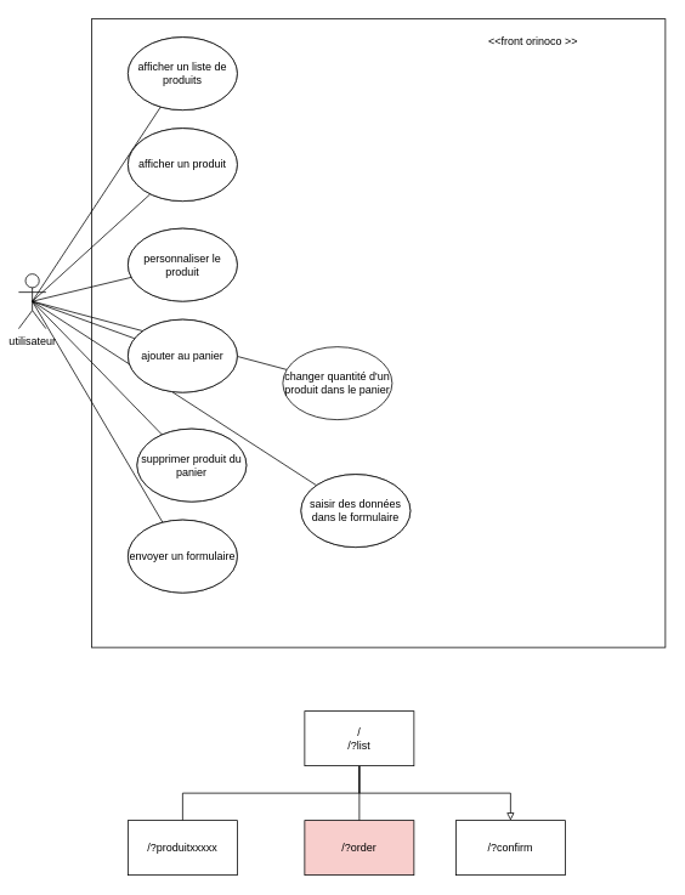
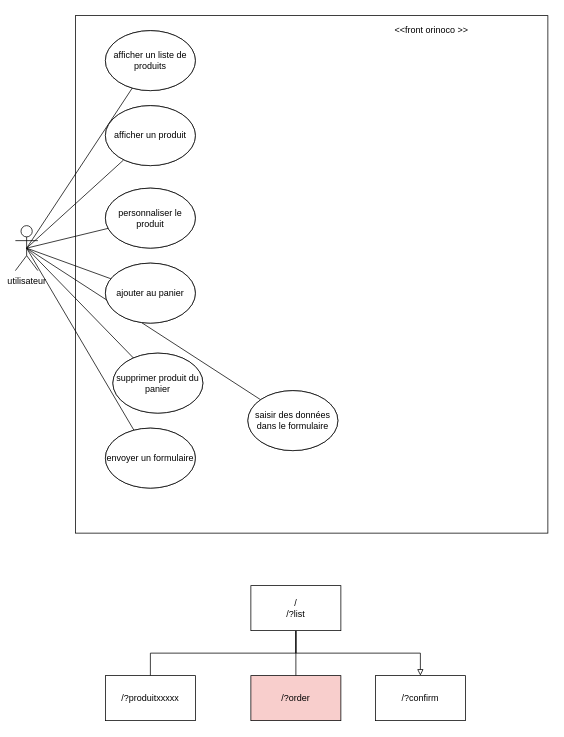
  <mxCell id="0" />
  <mxCell id="1" parent="0" />
  <mxCell id="2" value="" style="rounded=0;whiteSpace=wrap;html=1;" vertex="1" parent="1"><mxGeometry x="100" y="20" width="630" height="690" as="geometry" /></mxCell>
  <mxCell id="3" style="rounded=0;orthogonalLoop=1;jettySize=auto;html=1;exitX=0.5;exitY=0.5;exitDx=0;exitDy=0;exitPerimeter=0;endArrow=none;endFill=0;" edge="1" parent="1" source="11" target="13"><mxGeometry relative="1" as="geometry" /></mxCell>
  <mxCell id="4" style="edgeStyle=none;rounded=0;orthogonalLoop=1;jettySize=auto;html=1;exitX=0.5;exitY=0.5;exitDx=0;exitDy=0;exitPerimeter=0;endArrow=none;endFill=0;" edge="1" parent="1" source="11" target="14"><mxGeometry relative="1" as="geometry" /></mxCell>
  <mxCell id="5" style="edgeStyle=none;rounded=0;orthogonalLoop=1;jettySize=auto;html=1;exitX=0.5;exitY=0.5;exitDx=0;exitDy=0;exitPerimeter=0;endArrow=none;endFill=0;" edge="1" parent="1" source="11" target="15"><mxGeometry relative="1" as="geometry" /></mxCell>
  <mxCell id="6" style="edgeStyle=none;rounded=0;orthogonalLoop=1;jettySize=auto;html=1;exitX=0.5;exitY=0.5;exitDx=0;exitDy=0;exitPerimeter=0;endArrow=none;endFill=0;" edge="1" parent="1" source="11" target="16"><mxGeometry relative="1" as="geometry" /></mxCell>
  <mxCell id="7" style="edgeStyle=none;rounded=0;orthogonalLoop=1;jettySize=auto;html=1;exitX=0.5;exitY=0.5;exitDx=0;exitDy=0;exitPerimeter=0;endArrow=none;endFill=0;" edge="1" parent="1" source="11" target="17"><mxGeometry relative="1" as="geometry" /></mxCell>
  <mxCell id="8" style="edgeStyle=none;rounded=0;orthogonalLoop=1;jettySize=auto;html=1;exitX=0.5;exitY=0.5;exitDx=0;exitDy=0;exitPerimeter=0;endArrow=none;endFill=0;" edge="1" parent="1" source="11" target="18"><mxGeometry relative="1" as="geometry" /></mxCell>
  <mxCell id="9" style="edgeStyle=none;rounded=0;orthogonalLoop=1;jettySize=auto;html=1;exitX=0.5;exitY=0.5;exitDx=0;exitDy=0;exitPerimeter=0;endArrow=none;endFill=0;" edge="1" parent="1" source="11" target="19"><mxGeometry relative="1" as="geometry" /></mxCell>
- <mxCell id="10" style="edgeStyle=none;rounded=0;orthogonalLoop=1;jettySize=auto;html=1;exitX=0.5;exitY=0.5;exitDx=0;exitDy=0;exitPerimeter=0;endArrow=none;endFill=0;" edge="1" parent="1" source="11" target="20"><mxGeometry relative="1" as="geometry" /></mxCell>
  <mxCell id="11" value="utilisateur" style="shape=umlActor;verticalLabelPosition=bottom;verticalAlign=top;html=1;outlineConnect=0;" vertex="1" parent="1"><mxGeometry x="20" y="300" width="30" height="60" as="geometry" /></mxCell>
- <mxCell id="12" value="&amp;lt;&amp;lt;front orinoco &amp;gt;&amp;gt;" style="text;html=1;strokeColor=none;fillColor=none;align=center;verticalAlign=middle;whiteSpace=wrap;rounded=0;" vertex="1" parent="1"><mxGeometry x="500" y="35" width="170" height="20" as="geometry" /></mxCell>
+ <mxCell id="12" value="&amp;lt;&amp;lt;front orinoco &amp;gt;&amp;gt;" style="text;html=1;strokeColor=none;fillColor=none;align=center;verticalAlign=middle;whiteSpace=wrap;rounded=0;" vertex="1" parent="1"><mxGeometry x="490" y="30" width="170" height="20" as="geometry" /></mxCell>
  <mxCell id="13" value="afficher un liste de produits" style="ellipse;whiteSpace=wrap;html=1;" vertex="1" parent="1"><mxGeometry x="140" y="40" width="120" height="80" as="geometry" /></mxCell>
  <mxCell id="14" value="afficher un produit" style="ellipse;whiteSpace=wrap;html=1;" vertex="1" parent="1"><mxGeometry x="140" y="140" width="120" height="80" as="geometry" /></mxCell>
  <mxCell id="15" value="personnaliser le produit" style="ellipse;whiteSpace=wrap;html=1;" vertex="1" parent="1"><mxGeometry x="140" y="250" width="120" height="80" as="geometry" /></mxCell>
  <mxCell id="16" value="ajouter au panier" style="ellipse;whiteSpace=wrap;html=1;" vertex="1" parent="1"><mxGeometry x="140" y="350" width="120" height="80" as="geometry" /></mxCell>
  <mxCell id="17" value="supprimer produit du panier" style="ellipse;whiteSpace=wrap;html=1;" vertex="1" parent="1"><mxGeometry x="150" y="470" width="120" height="80" as="geometry" /></mxCell>
  <mxCell id="18" value="envoyer un formulaire" style="ellipse;whiteSpace=wrap;html=1;" vertex="1" parent="1"><mxGeometry x="140" y="570" width="120" height="80" as="geometry" /></mxCell>
  <mxCell id="19" value="saisir des données dans le formulaire" style="ellipse;whiteSpace=wrap;html=1;" vertex="1" parent="1"><mxGeometry x="330" y="520" width="120" height="80" as="geometry" /></mxCell>
- <mxCell id="20" value="changer quantité d'un produit dans le panier" style="ellipse;whiteSpace=wrap;html=1;" vertex="1" parent="1"><mxGeometry x="310" y="380" width="120" height="80" as="geometry" /></mxCell>
  <mxCell id="21" style="edgeStyle=orthogonalEdgeStyle;rounded=0;orthogonalLoop=1;jettySize=auto;html=1;exitX=0.5;exitY=1;exitDx=0;exitDy=0;endArrow=none;endFill=0;" edge="1" parent="1" source="24" target="25"><mxGeometry relative="1" as="geometry" /></mxCell>
  <mxCell id="22" style="edgeStyle=orthogonalEdgeStyle;rounded=0;orthogonalLoop=1;jettySize=auto;html=1;exitX=0.5;exitY=1;exitDx=0;exitDy=0;endArrow=none;endFill=0;" edge="1" parent="1" source="24" target="26"><mxGeometry relative="1" as="geometry" /></mxCell>
  <mxCell id="23" style="edgeStyle=orthogonalEdgeStyle;rounded=0;orthogonalLoop=1;jettySize=auto;html=1;exitX=0.5;exitY=1;exitDx=0;exitDy=0;endArrow=block;endFill=0;" edge="1" parent="1" source="24" target="27"><mxGeometry relative="1" as="geometry" /></mxCell>
  <mxCell id="24" value="/&lt;br&gt;/?list" style="rounded=0;whiteSpace=wrap;html=1;" vertex="1" parent="1"><mxGeometry x="334" y="780" width="120" height="60" as="geometry" /></mxCell>
  <mxCell id="25" value="/?produitxxxxx" style="rounded=0;whiteSpace=wrap;html=1;" vertex="1" parent="1"><mxGeometry x="140" y="900" width="120" height="60" as="geometry" /></mxCell>
  <mxCell id="26" value="/?order" style="rounded=0;whiteSpace=wrap;html=1;fillColor=#f8cecc;" vertex="1" parent="1"><mxGeometry x="334" y="900" width="120" height="60" as="geometry" /></mxCell>
  <mxCell id="27" value="/?confirm" style="rounded=0;whiteSpace=wrap;html=1;" vertex="1" parent="1"><mxGeometry x="500" y="900" width="120" height="60" as="geometry" /></mxCell>
  <mxCell id="28" value="afficher un liste de produits" style="ellipse;whiteSpace=wrap;html=1;" vertex="1" parent="1"><mxGeometry x="140" y="40" width="120" height="80" as="geometry" /></mxCell>
  <mxCell id="29" value="afficher un produit" style="ellipse;whiteSpace=wrap;html=1;" vertex="1" parent="1"><mxGeometry x="140" y="140" width="120" height="80" as="geometry" /></mxCell>
  <mxCell id="30" value="personnaliser le produit" style="ellipse;whiteSpace=wrap;html=1;" vertex="1" parent="1"><mxGeometry x="140" y="250" width="120" height="80" as="geometry" /></mxCell>
  <mxCell id="31" value="ajouter au panier" style="ellipse;whiteSpace=wrap;html=1;" vertex="1" parent="1"><mxGeometry x="140" y="350" width="120" height="80" as="geometry" /></mxCell>
  <mxCell id="32" value="supprimer produit du panier" style="ellipse;whiteSpace=wrap;html=1;" vertex="1" parent="1"><mxGeometry x="150" y="470" width="120" height="80" as="geometry" /></mxCell>
  <mxCell id="33" value="envoyer un formulaire" style="ellipse;whiteSpace=wrap;html=1;" vertex="1" parent="1"><mxGeometry x="140" y="570" width="120" height="80" as="geometry" /></mxCell>
  <mxCell id="34" value="saisir des données dans le formulaire" style="ellipse;whiteSpace=wrap;html=1;" vertex="1" parent="1"><mxGeometry x="330" y="520" width="120" height="80" as="geometry" /></mxCell>
